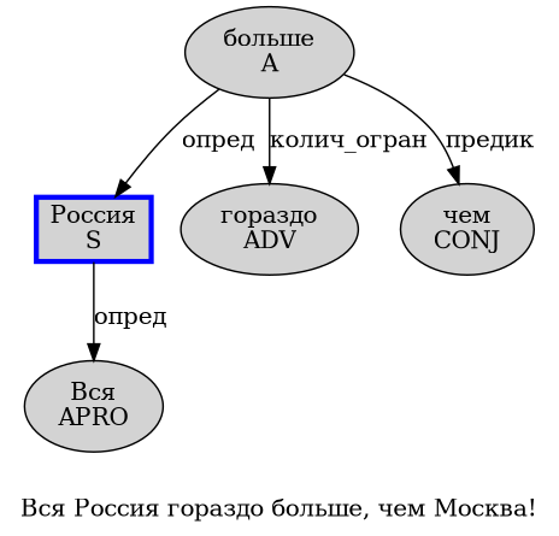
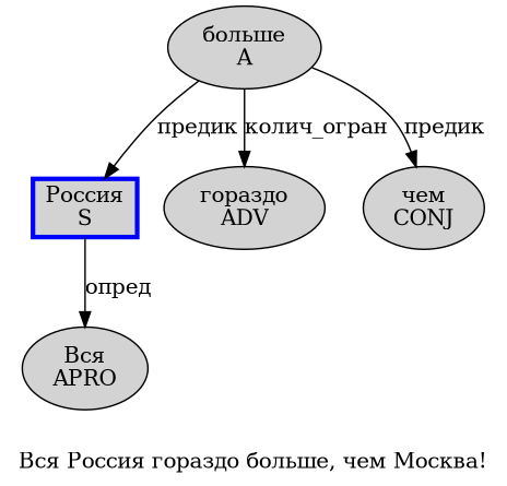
  digraph {
    label="Вся Россия гораздо больше, чем Москва!"
    node [fillcolor=lightgray penwidth=1 shape=ellipse style=filled]
    n1 [label="Вся\nAPRO"]
    n2 [color=blue label="Россия\nS" penwidth=3 shape=box]
    n3 [label="гораздо\nADV"]
    n4 [label="больше\nA"]
    n5 [label="чем\nCONJ"]
    n2 -> n1 [label="опред"]
-   n4 -> n2 [label="опред"]
+   n4 -> n2 [label="предик"]
    n4 -> n3 [label="колич_огран"]
    n4 -> n5 [label="предик"]
  }
